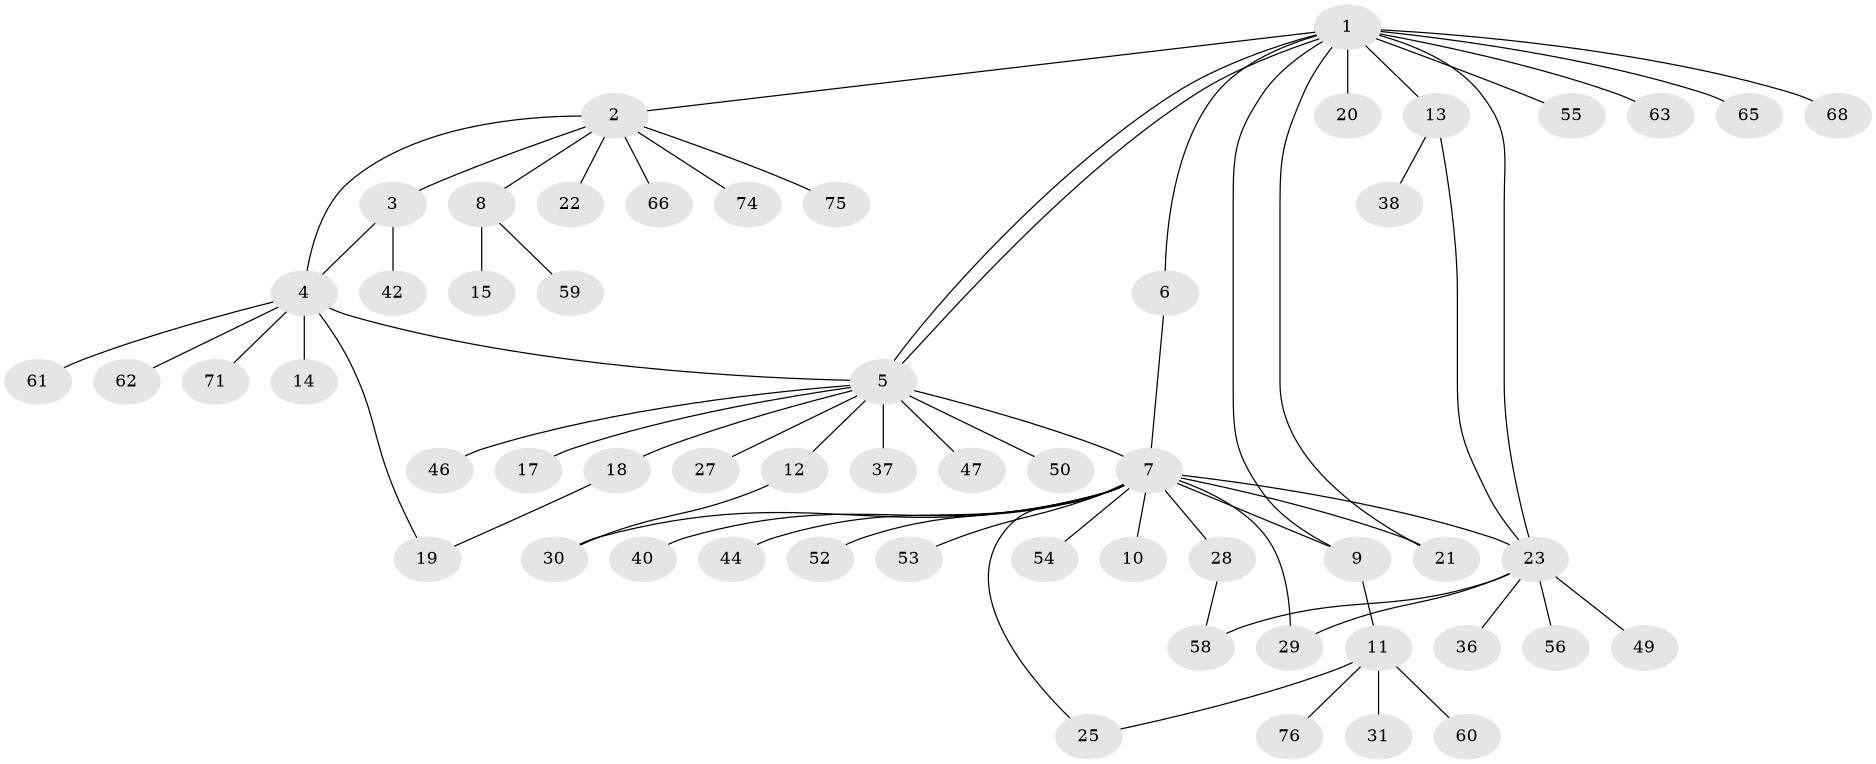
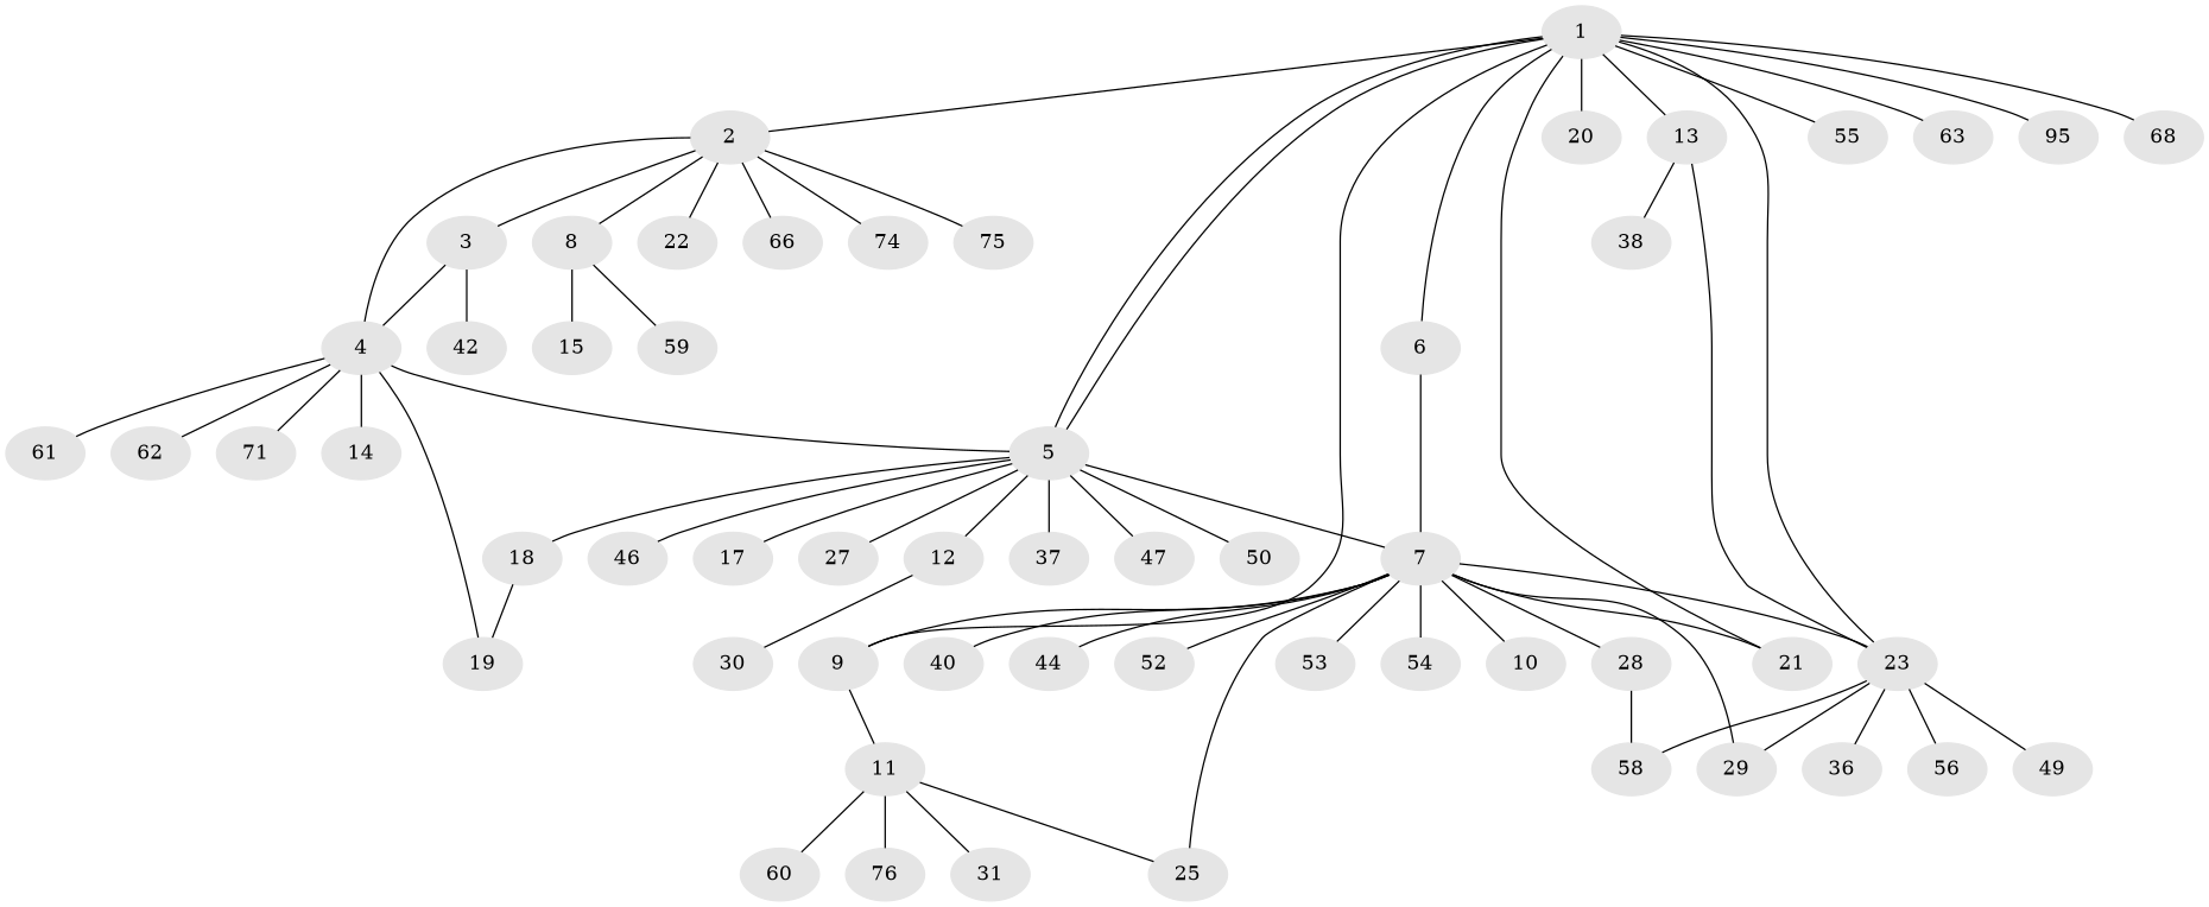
  graph {
    node [color=gray90 style=filled]
    1 [super="+73"]
    2 [super="+32"]
    5 [super="+46"]
    6 [super="+24"]
    9 [super="+35"]
    13
    20 [super="+49"]
    21 [super="+43"]
    23 [super="+41"]
    55
    63
-   65
+   65 [label=95]
    68
    3 [super="+45"]
    4 [super="+33"]
    8 [super="+64"]
    22 [super="+70"]
    66
    74
    75
    7 [super="+48"]
    12 [super="+39"]
    n23 [label=46]
    17
    18
    27
    37
    47
    50
    11 [super="+51"]
    38
    29 [super="+34"]
    36
    56
    58
    n36 [label=49]
    42
    14
    19 [super="+67"]
    61
    62
    71
    15
    59
    10
    25 [super="+57"]
    28 [super="+72"]
    30
    40
    44
    52
    53
    54
    n54 [label=76]
    31
    60
    1 -- 2
    1 -- 5
    1 -- 5
    1 -- 6
    1 -- 9
    1 -- 13
    1 -- 20
    1 -- 21
    1 -- 23
    1 -- 55
    1 -- 63
    1 -- 65
    1 -- 68
    2 -- 3
    2 -- 4
    2 -- 8
    2 -- 22
    2 -- 66
    2 -- 74
    2 -- 75
    5 -- 7 [weight=2]
    5 -- 12
    5 -- n23
    5 -- 17
    5 -- 18
    5 -- 27
    5 -- 37
    5 -- 47
    5 -- 50
    6 -- 7
    9 -- 11
    13 -- 23
    13 -- 38
    23 -- 29
    23 -- 36
    23 -- 56
    23 -- 58
    23 -- n36
    3 -- 4
    3 -- 42
    4 -- 5
    4 -- 14
    4 -- 19
    4 -- 61
    4 -- 62
    4 -- 71
    8 -- 15
    8 -- 59
    7 -- 9
    7 -- 21
    7 -- 23
    7 -- 29
    7 -- 10
    7 -- 25
    7 -- 28
-   7 -- 30
    7 -- 40
    7 -- 44
    7 -- 52
    7 -- 53
    7 -- 54
    12 -- 30
    18 -- 19
    11 -- 25
    11 -- n54
    11 -- 31
    11 -- 60
    28 -- 58
  }
